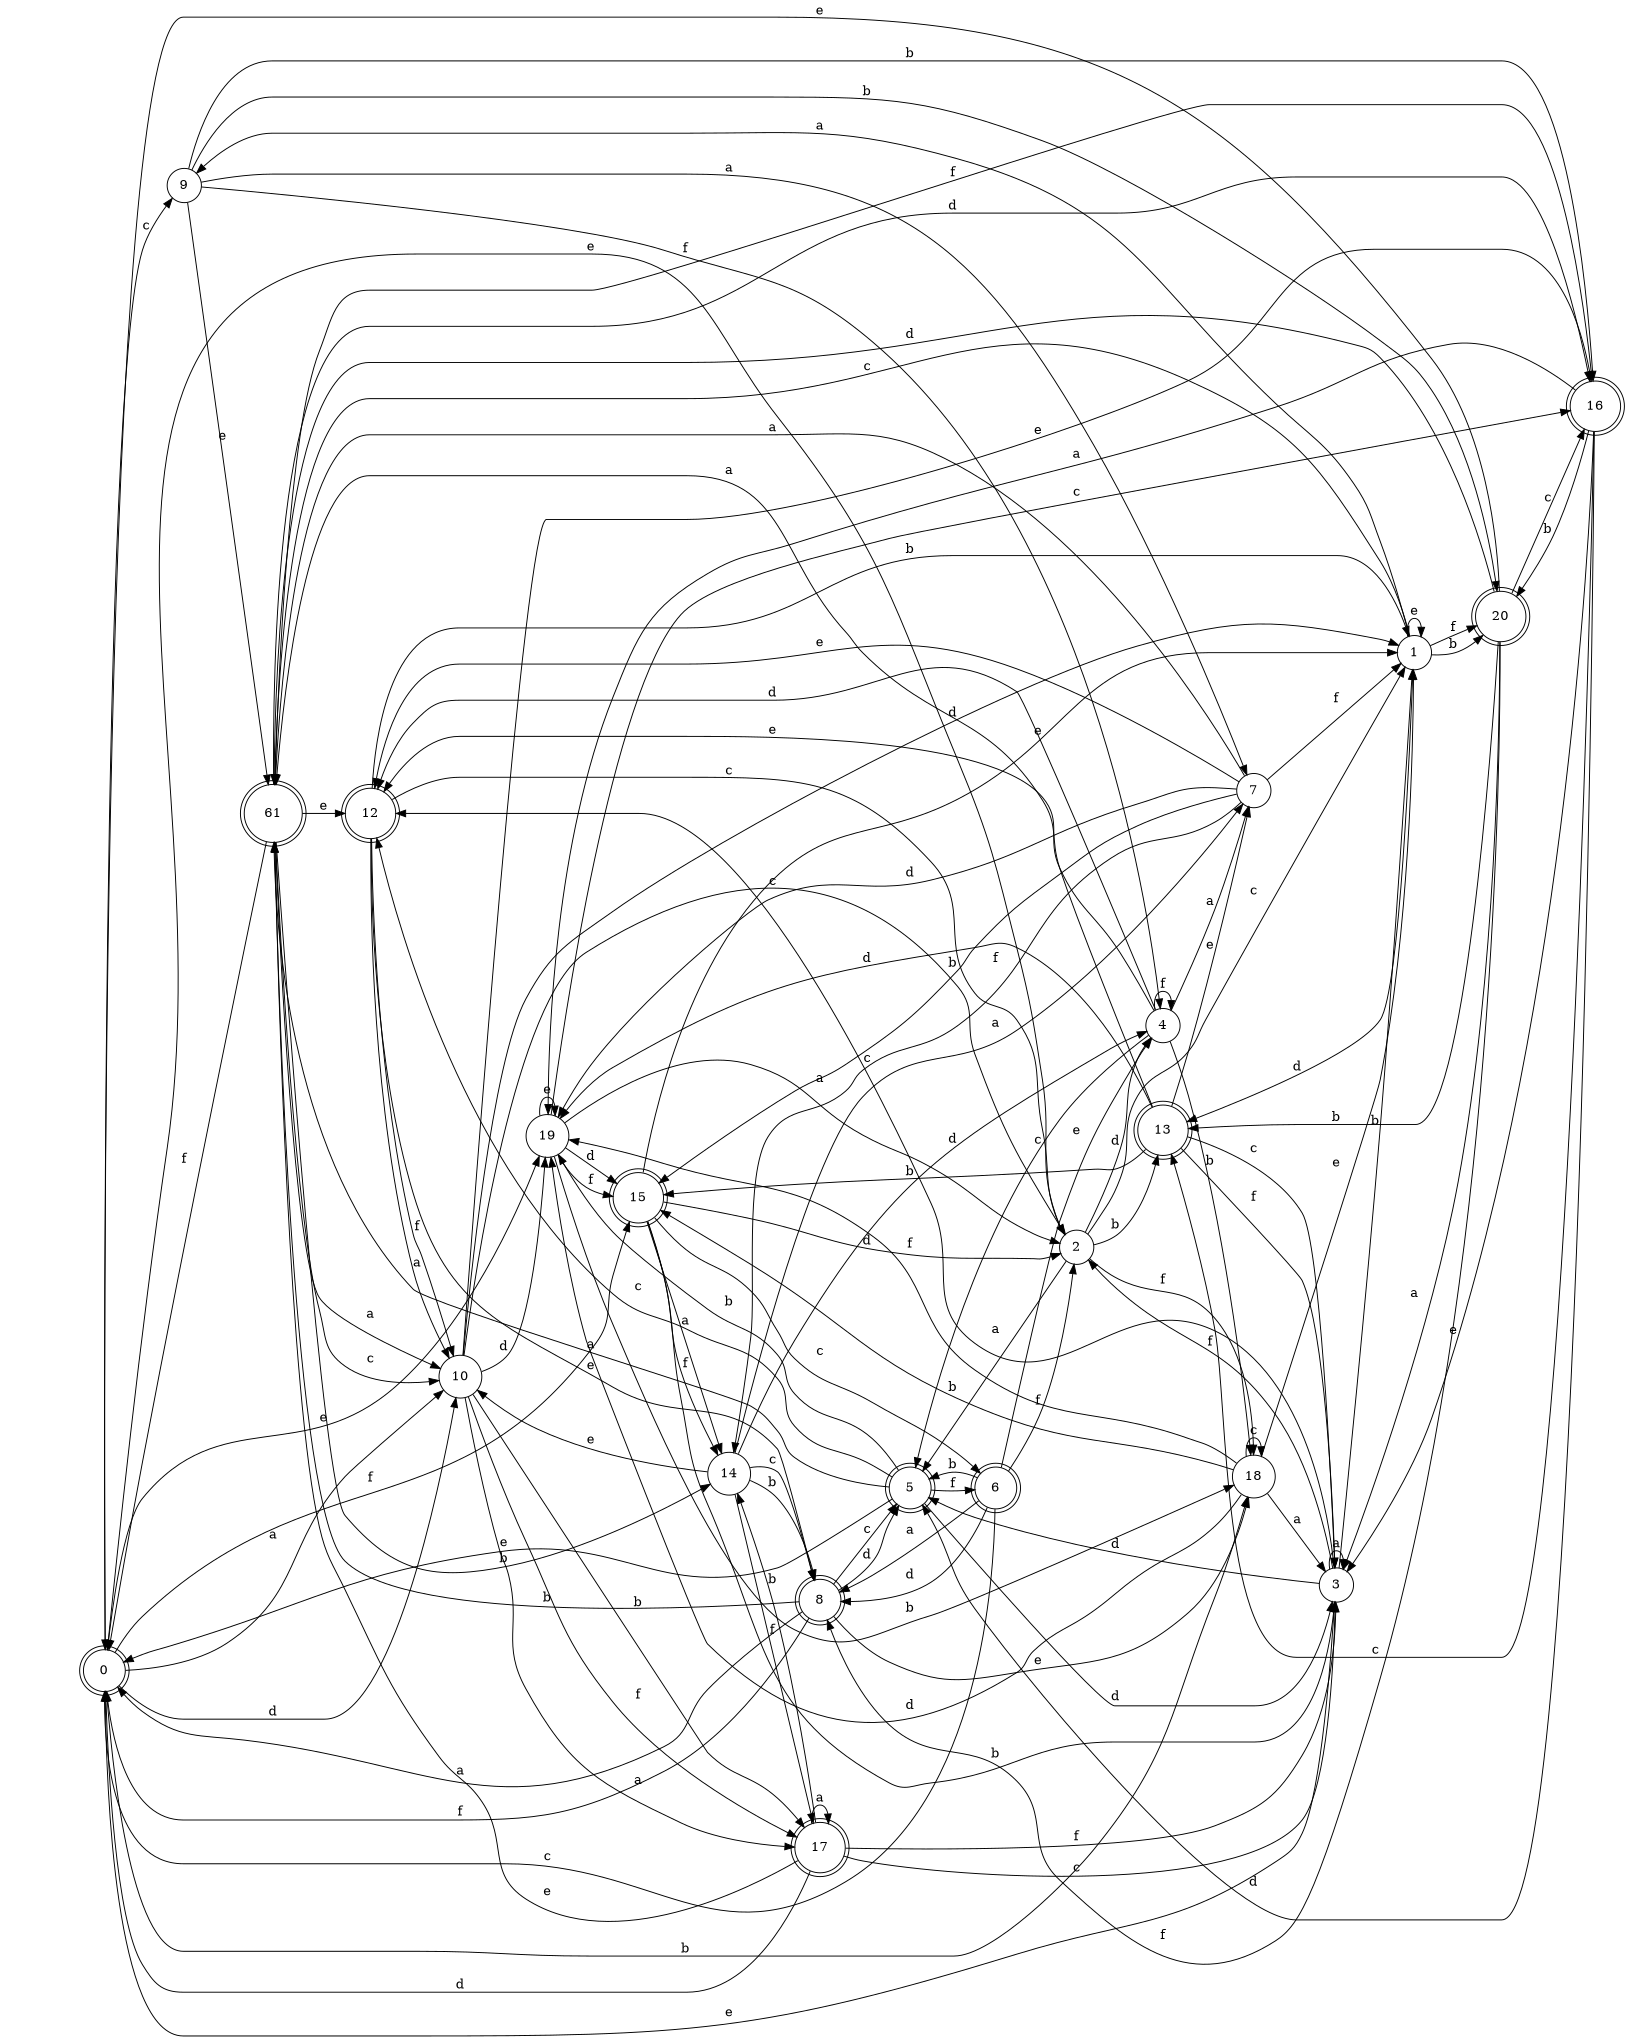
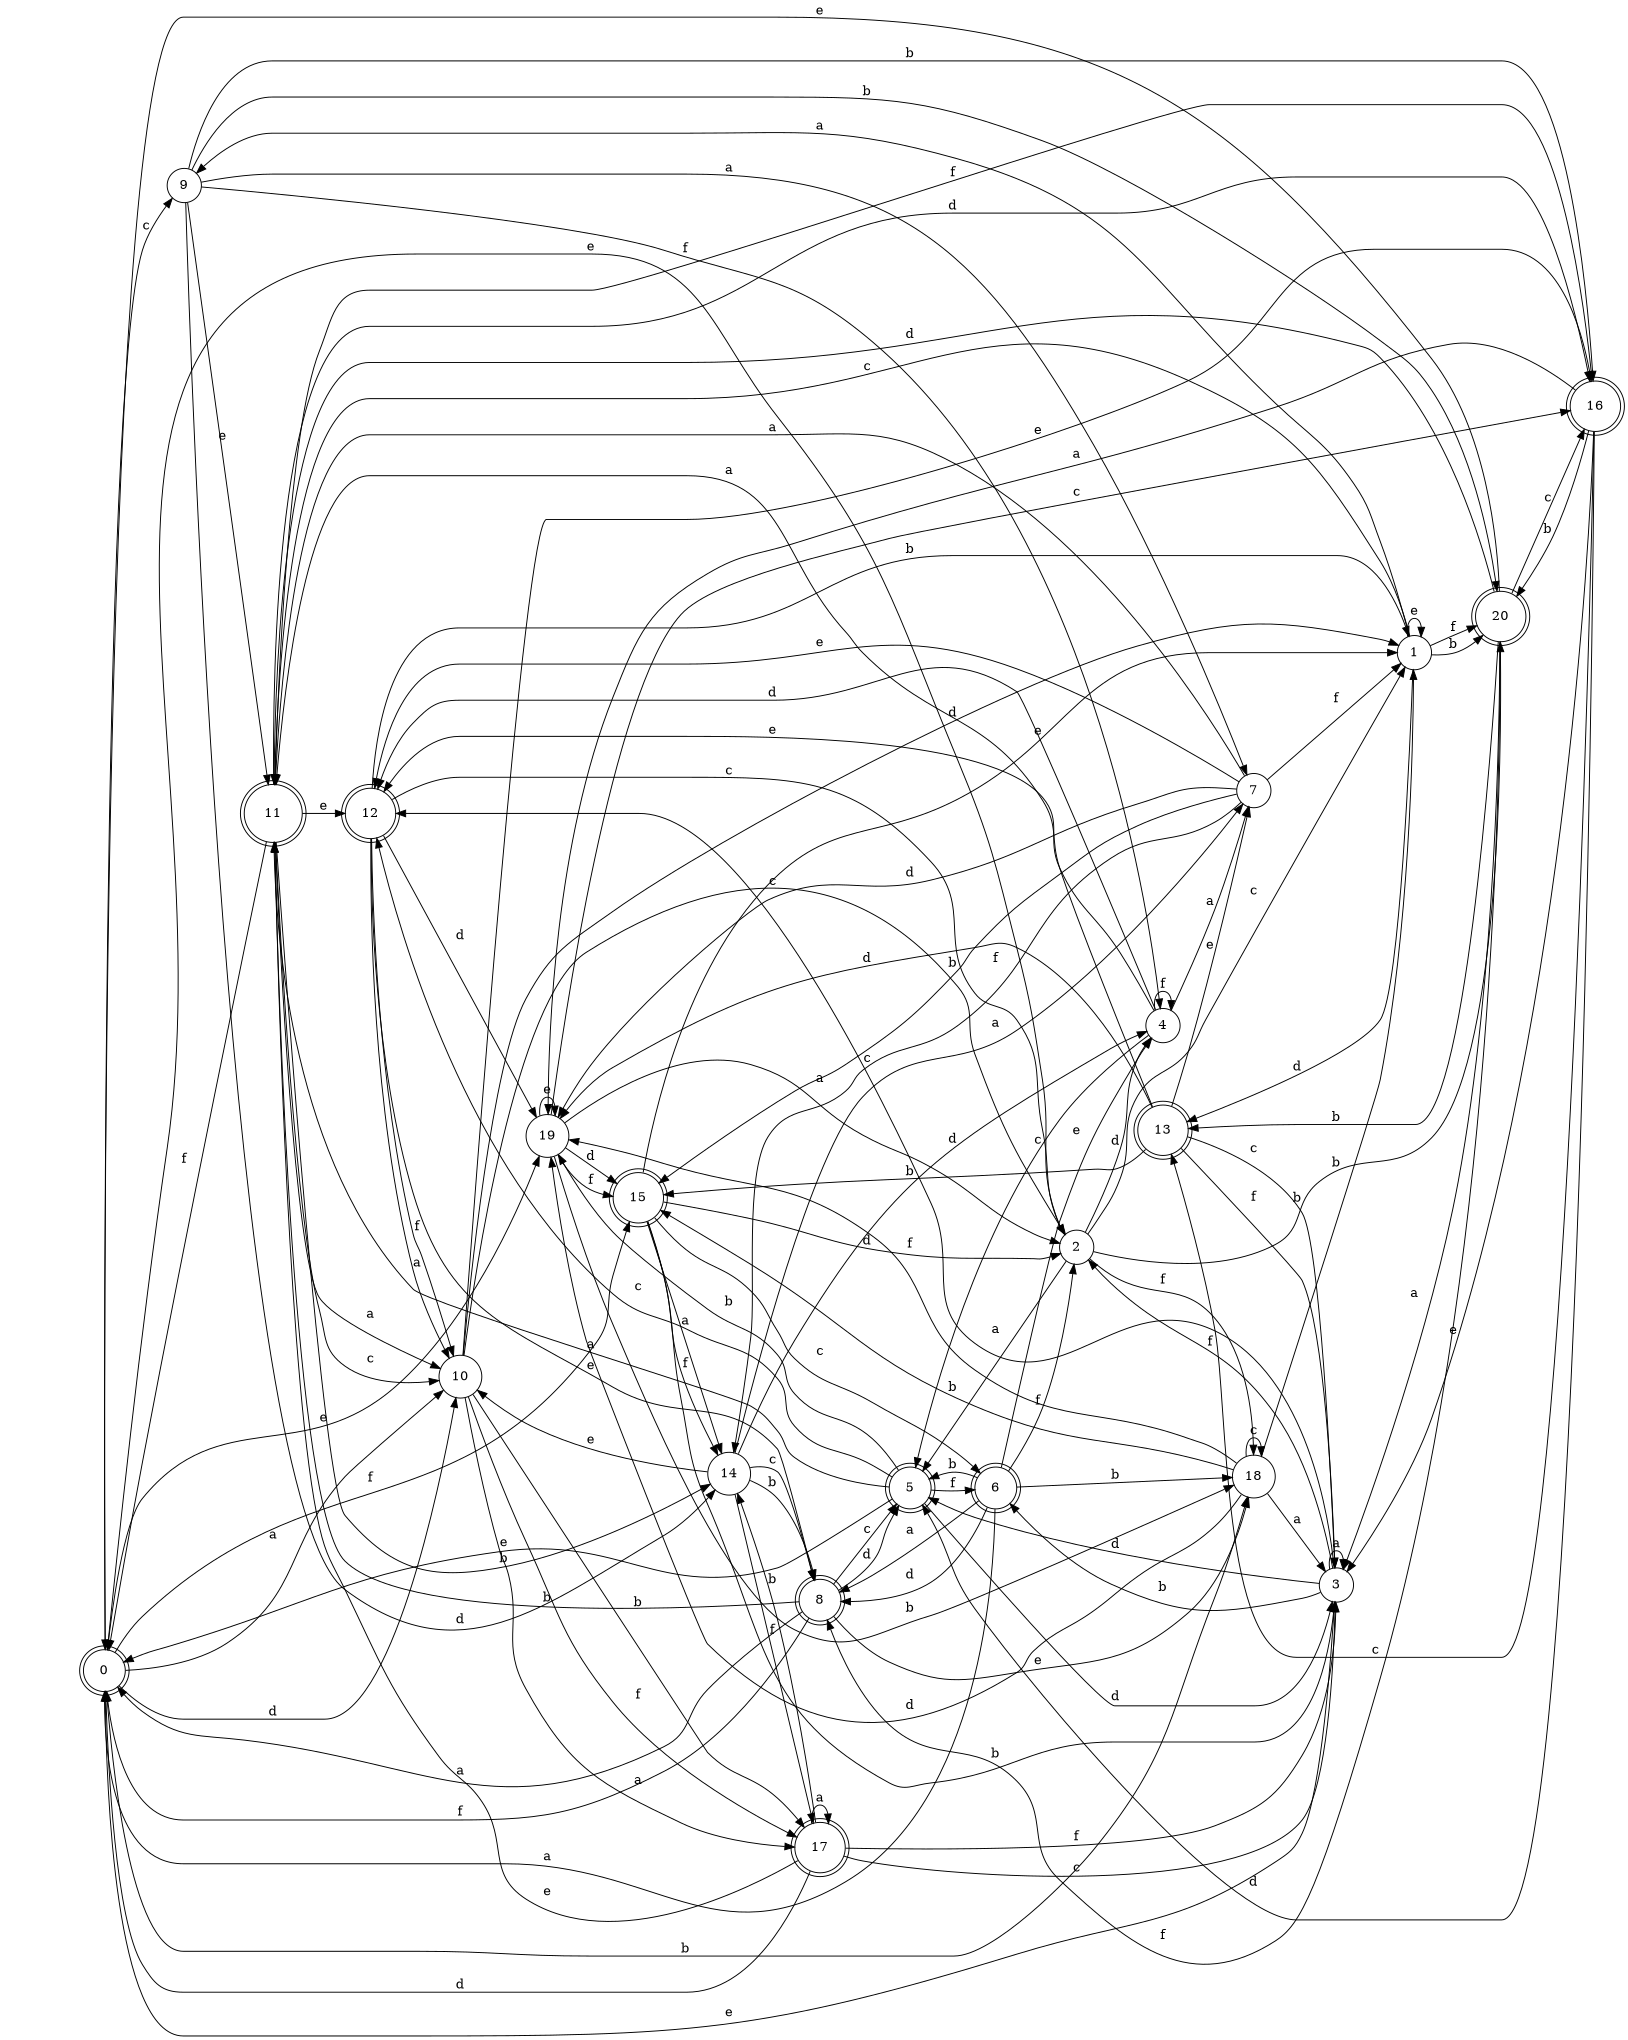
  digraph {
    rankdir=LR
    node [color=black fillcolor=white shape=doublecircle style="rounded,filled"]
    n1 [label=0]
    n2 [label=9 shape=circle style=filled]
    n3 [label=10 shape=circle style=filled]
    n4 [label=15]
    n5 [label=18 shape=circle style=filled]
    n6 [label=19 shape=circle style=filled]
-   n7 [label=61]
+   n7 [label=11]
    n8 [label=20]
    n9 [label=4 shape=circle style=filled]
    n10 [label=7 shape=circle style=filled]
    n11 [label=14 shape=circle style=filled]
    n12 [label=16]
    n13 [label=1 shape=circle style=filled]
    n14 [label=2 shape=circle style=filled]
    n15 [label=17]
    n16 [label=3 shape=circle style=filled]
    n17 [label=6]
    n18 [label=13]
    n19 [label=12]
    n20 [label=8]
    n21 [label=5]
    n1 -> n2 [label=c]
    n1 -> n3 [label=a]
    n1 -> n3 [label=d]
    n1 -> n4 [label=f]
    n1 -> n5 [label=b]
    n1 -> n6 [label=e]
    n2 -> n7 [label=e]
    n2 -> n8 [label=b]
    n2 -> n9 [label=f]
    n2 -> n10 [label=a]
+   n2 -> n11 [label=d]
    n2 -> n12 [label=b]
    n3 -> n12 [label=e]
    n3 -> n13 [label=d]
    n3 -> n14 [label=c]
    n3 -> n15 [label=a]
    n3 -> n15 [label=b]
    n3 -> n15 [label=f]
    n4 -> n11 [label=a]
    n4 -> n11 [label=f]
    n4 -> n13 [label=e]
    n4 -> n14 [label=d]
    n4 -> n16 [label=b]
    n4 -> n17 [label=c]
    n5 -> n4 [label=b]
    n5 -> n5 [label=c]
    n5 -> n6 [label=d]
    n5 -> n6 [label=f]
-   n5 -> n13 [label=e]
+   n5 -> n13 [label=b]
    n5 -> n16 [label=a]
    n6 -> n4 [label=d]
    n6 -> n4 [label=f]
    n6 -> n5 [label=b]
    n6 -> n6 [label=e]
    n6 -> n12 [label=c]
    n6 -> n14 [label=a]
    n7 -> n1 [label=f]
    n7 -> n3 [label=a]
    n7 -> n3 [label=c]
    n7 -> n11 [label=b]
    n7 -> n12 [label=d]
    n7 -> n19 [label=e]
    n8 -> n1 [label=e]
    n8 -> n7 [label=d]
    n8 -> n12 [label=c]
    n8 -> n16 [label=a]
    n8 -> n18 [label=b]
    n8 -> n20 [label=f]
-   n9 -> n5 [label=b]
+   n17 -> n5 [label=b]
    n9 -> n9 [label=f]
    n9 -> n10 [label=a]
    n9 -> n19 [label=d]
    n9 -> n19 [label=e]
    n9 -> n21 [label=c]
    n10 -> n4 [label=b]
    n10 -> n6 [label=d]
    n10 -> n7 [label=a]
    n10 -> n11 [label=f]
    n10 -> n13 [label=f]
    n10 -> n19 [label=e]
    n11 -> n3 [label=e]
    n11 -> n9 [label=d]
    n11 -> n10 [label=a]
    n11 -> n15 [label=f]
    n11 -> n20 [label=b]
    n11 -> n20 [label=c]
    n12 -> n6 [label=a]
    n12 -> n7 [label=f]
    n12 -> n8 [label=b]
    n12 -> n16 [label=e]
    n12 -> n18 [label=c]
    n12 -> n21 [label=d]
    n13 -> n2 [label=a]
    n13 -> n7 [label=c]
    n13 -> n8 [label=b]
    n13 -> n8 [label=f]
    n13 -> n13 [label=e]
    n13 -> n18 [label=d]
    n14 -> n1 [label=e]
    n14 -> n5 [label=f]
    n14 -> n9 [label=d]
    n14 -> n13 [label=c]
-   n14 -> n18 [label=b]
+   n14 -> n8 [label=b]
    n14 -> n21 [label=a]
    n15 -> n1 [label=d]
    n15 -> n7 [label=e]
    n15 -> n11 [label=b]
    n15 -> n15 [label=a]
    n15 -> n16 [label=c]
    n15 -> n16 [label=f]
    n16 -> n1 [label=e]
-   n16 -> n13 [label=b]
+   n16 -> n17 [label=b]
    n16 -> n14 [label=f]
    n16 -> n16 [label=a]
    n16 -> n19 [label=c]
    n16 -> n21 [label=d]
-   n17 -> n1 [label=c]
+   n17 -> n1 [label=a]
    n17 -> n9 [label=e]
    n17 -> n14 [label=f]
    n17 -> n20 [label=a]
    n17 -> n20 [label=d]
    n17 -> n21 [label=b]
    n18 -> n4 [label=b]
    n18 -> n6 [label=d]
    n18 -> n7 [label=a]
    n18 -> n10 [label=e]
    n18 -> n16 [label=c]
    n18 -> n16 [label=f]
    n19 -> n3 [label=a]
    n19 -> n3 [label=f]
-   n3 -> n6 [label=d]
+   n19 -> n6 [label=d]
    n19 -> n13 [label=b]
    n19 -> n14 [label=c]
    n19 -> n20 [label=e]
    n20 -> n1 [label=a]
    n20 -> n1 [label=f]
    n20 -> n5 [label=e]
    n20 -> n7 [label=b]
    n20 -> n21 [label=c]
    n20 -> n21 [label=d]
    n21 -> n1 [label=e]
    n21 -> n6 [label=b]
    n21 -> n7 [label=a]
    n21 -> n16 [label=d]
    n21 -> n17 [label=f]
    n21 -> n19 [label=c]
  }
